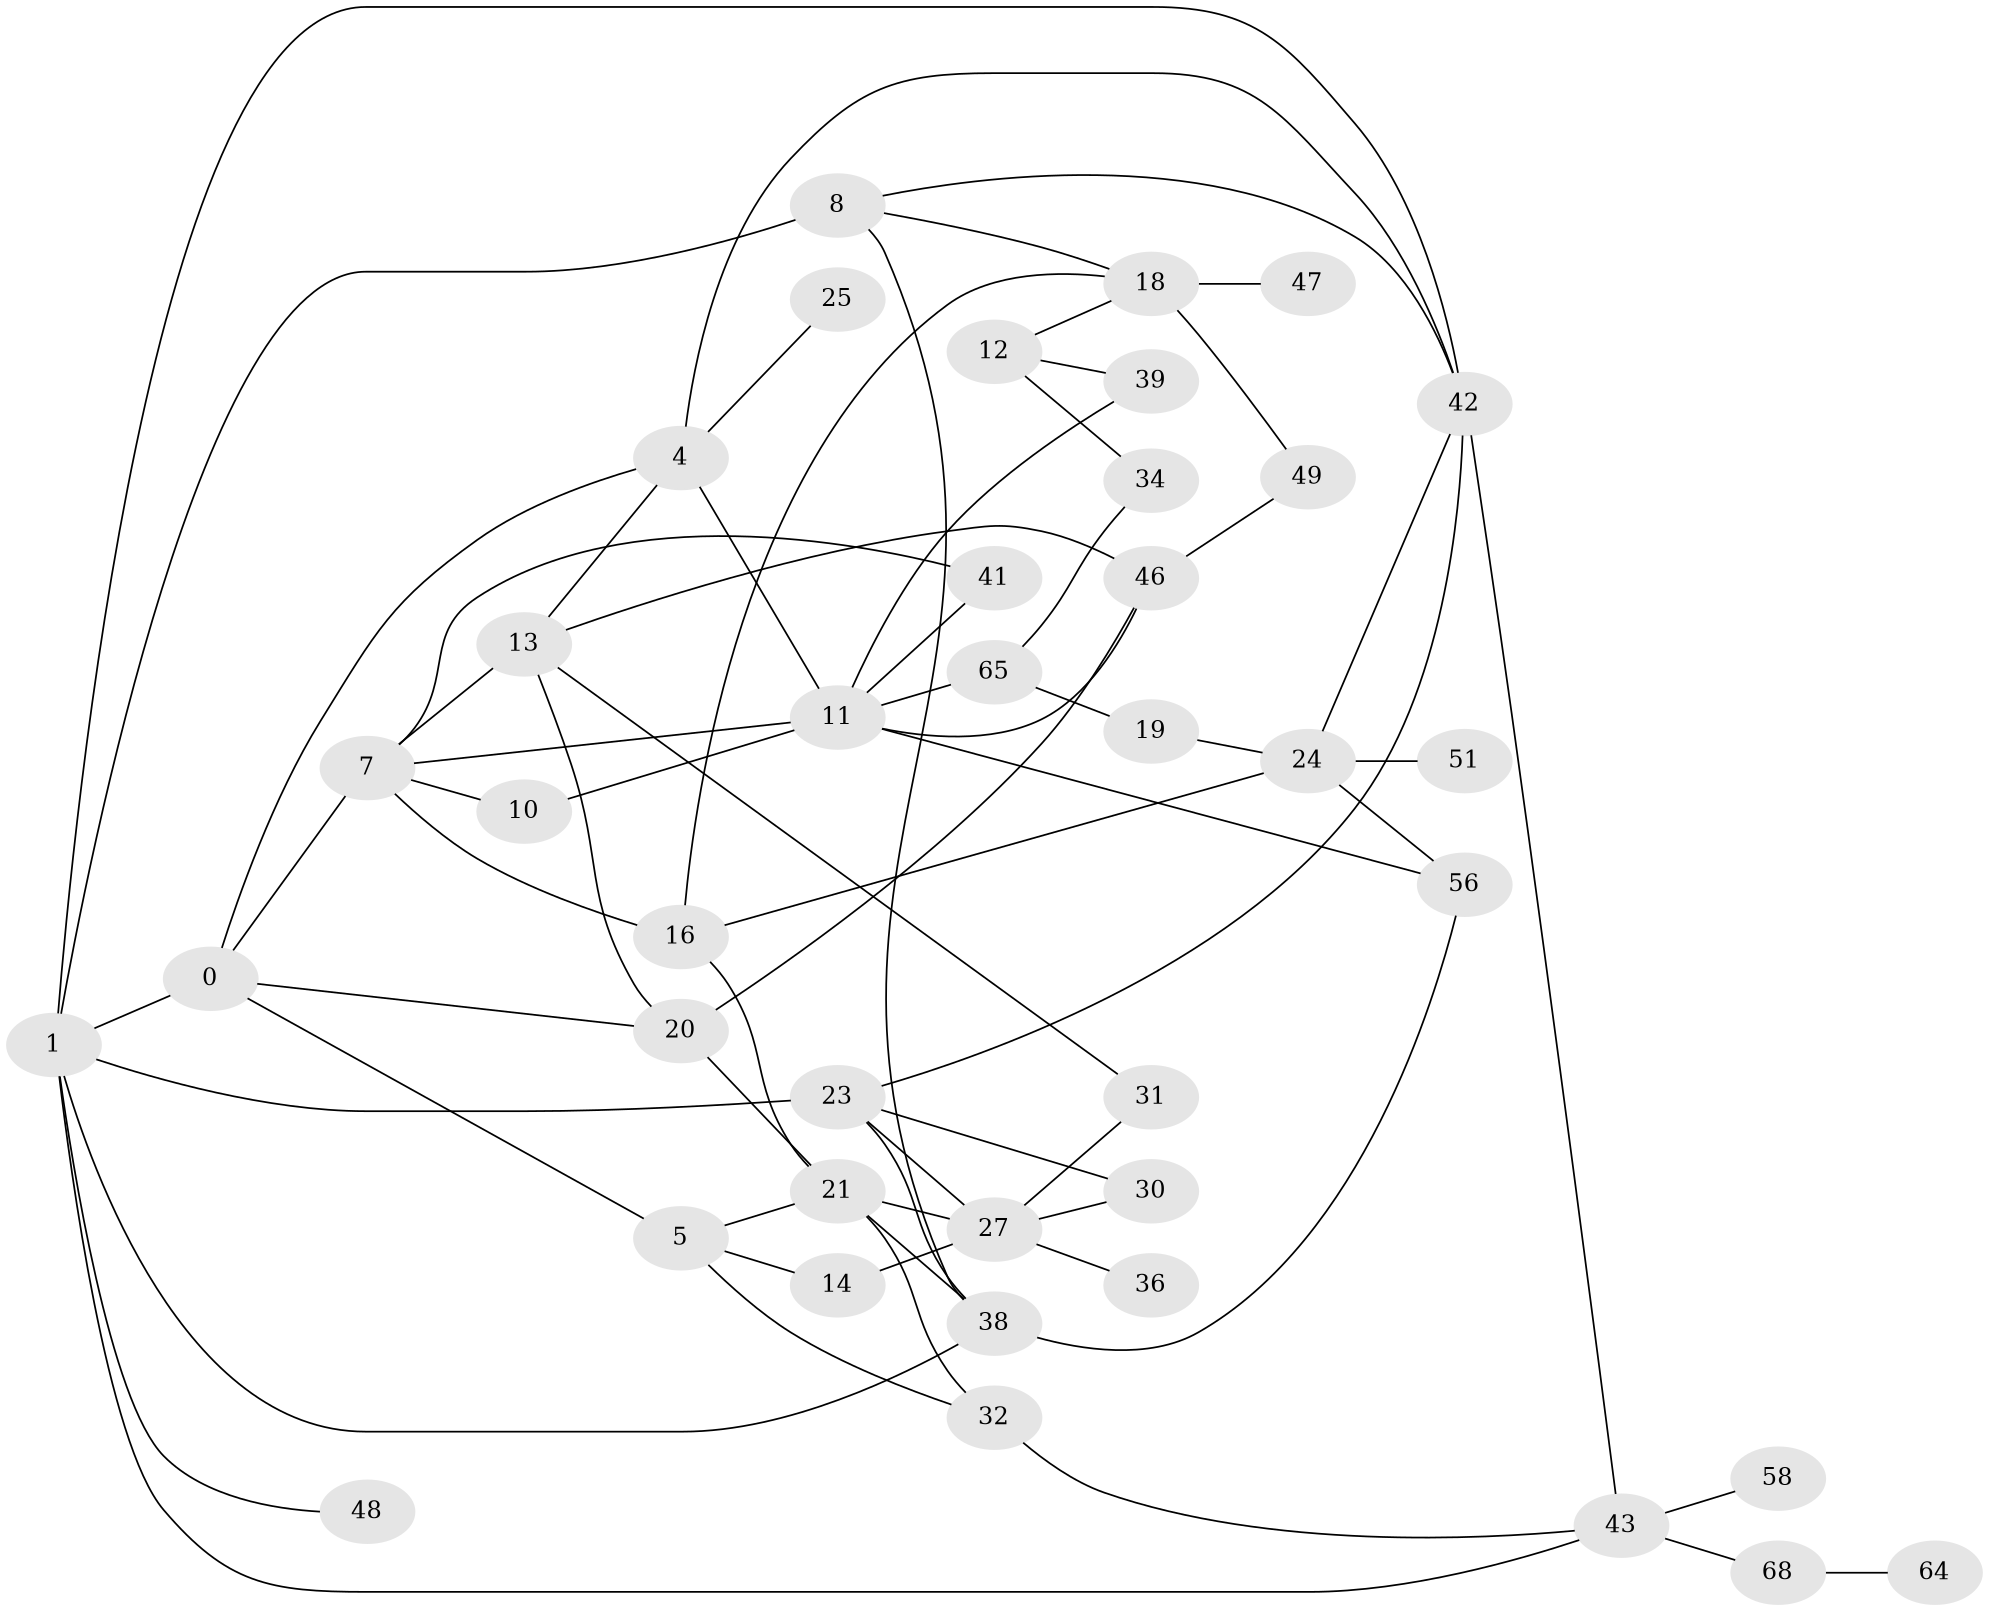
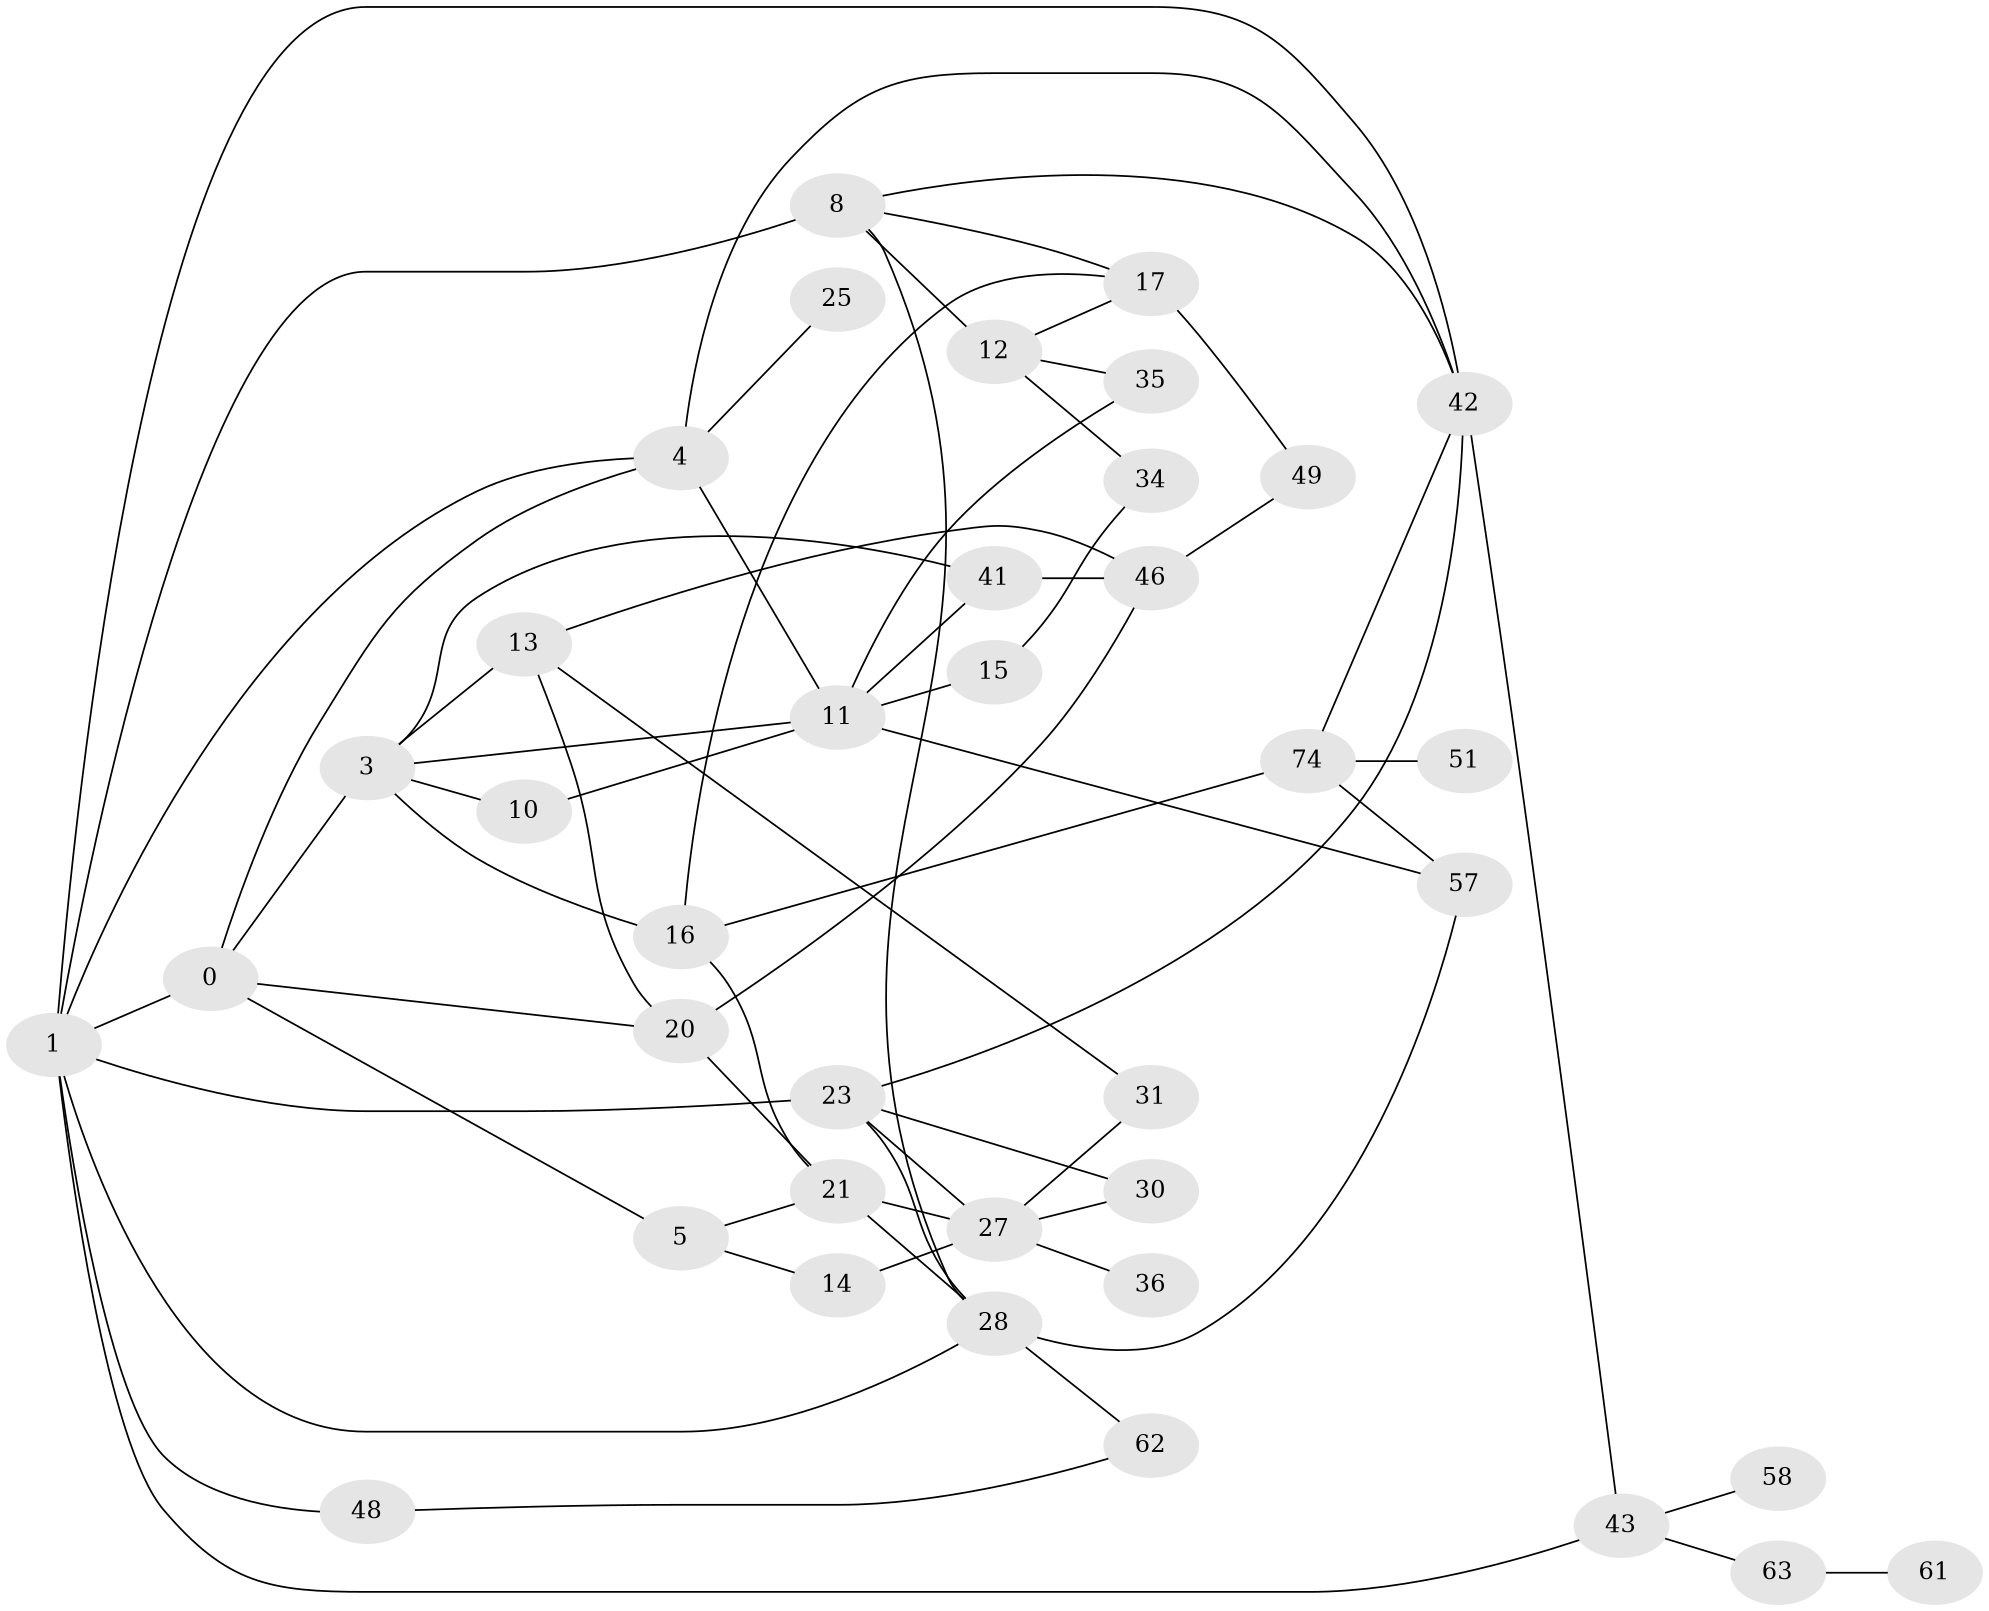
  graph {
    rankdir=LR
    node [color=gray90 style=filled]
    1 [super="+54"]
    n2 [label=0 super="+3"]
    4 [super="+6"]
    8 [super="+45"]
    23 [super="+60"]
-   28 [super="+40" label=38]
+   28 [super="+40"]
    42 [super="+57"]
    43 [super="+61"]
    48
    5 [super="+53"]
-   7 [super="+9"]
+   7 [super="+9" label=3]
    20 [super="+38"]
    11 [super="+18"]
    25
    12 [super="+65"]
-   17 [super="+29" label=18]
+   17 [super="+29"]
    27 [super="+44"]
    30 [super="+59"]
-   56
+   56 [label=57]
+   62
    58
-   63 [label=68]
+   63
    14 [super="+26"]
    21 [super="+22"]
-   32 [super="+52"]
    10 [super="+39"]
    13
    16
    41
    46 [super="+55"]
-   15 [super="+50" label=65]
-   35 [super="+37" label=39]
+   15 [super="+50"]
+   35 [super="+37"]
    31
-   24 [super="+33"]
+   24 [super="+33" label=74]
    34
-   47
    49
-   19
    36
    51
-   64
+   64 [label=61]
    1 -- n2
-   13 -- 4
+   1 -- 4
    1 -- 8
    1 -- 23
    1 -- 28
    1 -- 42
    1 -- 43
    1 -- 48
    n2 -- 4
    n2 -- 5
    n2 -- 7
    n2 -- 20
    4 -- 42
    4 -- 11
    4 -- 25
    8 -- 28
    8 -- 42
+   8 -- 12
    8 -- 17
    23 -- 28
    23 -- 42
    23 -- 27
    23 -- 30
    28 -- 56
+   28 -- 62
    42 -- 43
    43 -- 58
    43 -- 63
+   48 -- 62
    5 -- 14
    5 -- 21
-   5 -- 32
    7 -- 11
    7 -- 10
    7 -- 13
    7 -- 16
    7 -- 41
    20 -- 21
    20 -- 46
    11 -- 56
    11 -- 41
    11 -- 15
    11 -- 35
    12 -- 17
    12 -- 35
    12 -- 34
-   17 -- 47
    17 -- 49
    27 -- 30
    27 -- 31
    27 -- 36
    63 -- 64
    14 -- 27
    21 -- 28
    21 -- 27
-   21 -- 32
-   32 -- 43
    10 -- 11
    13 -- 20
    13 -- 46
    13 -- 31
    16 -- 17
    16 -- 21
    16 -- 24
-   11 -- 46
+   41 -- 46
    46 -- 49
    15 -- 34
-   15 -- 19
    24 -- 42
    24 -- 56
    24 -- 51
-   19 -- 24
  }
